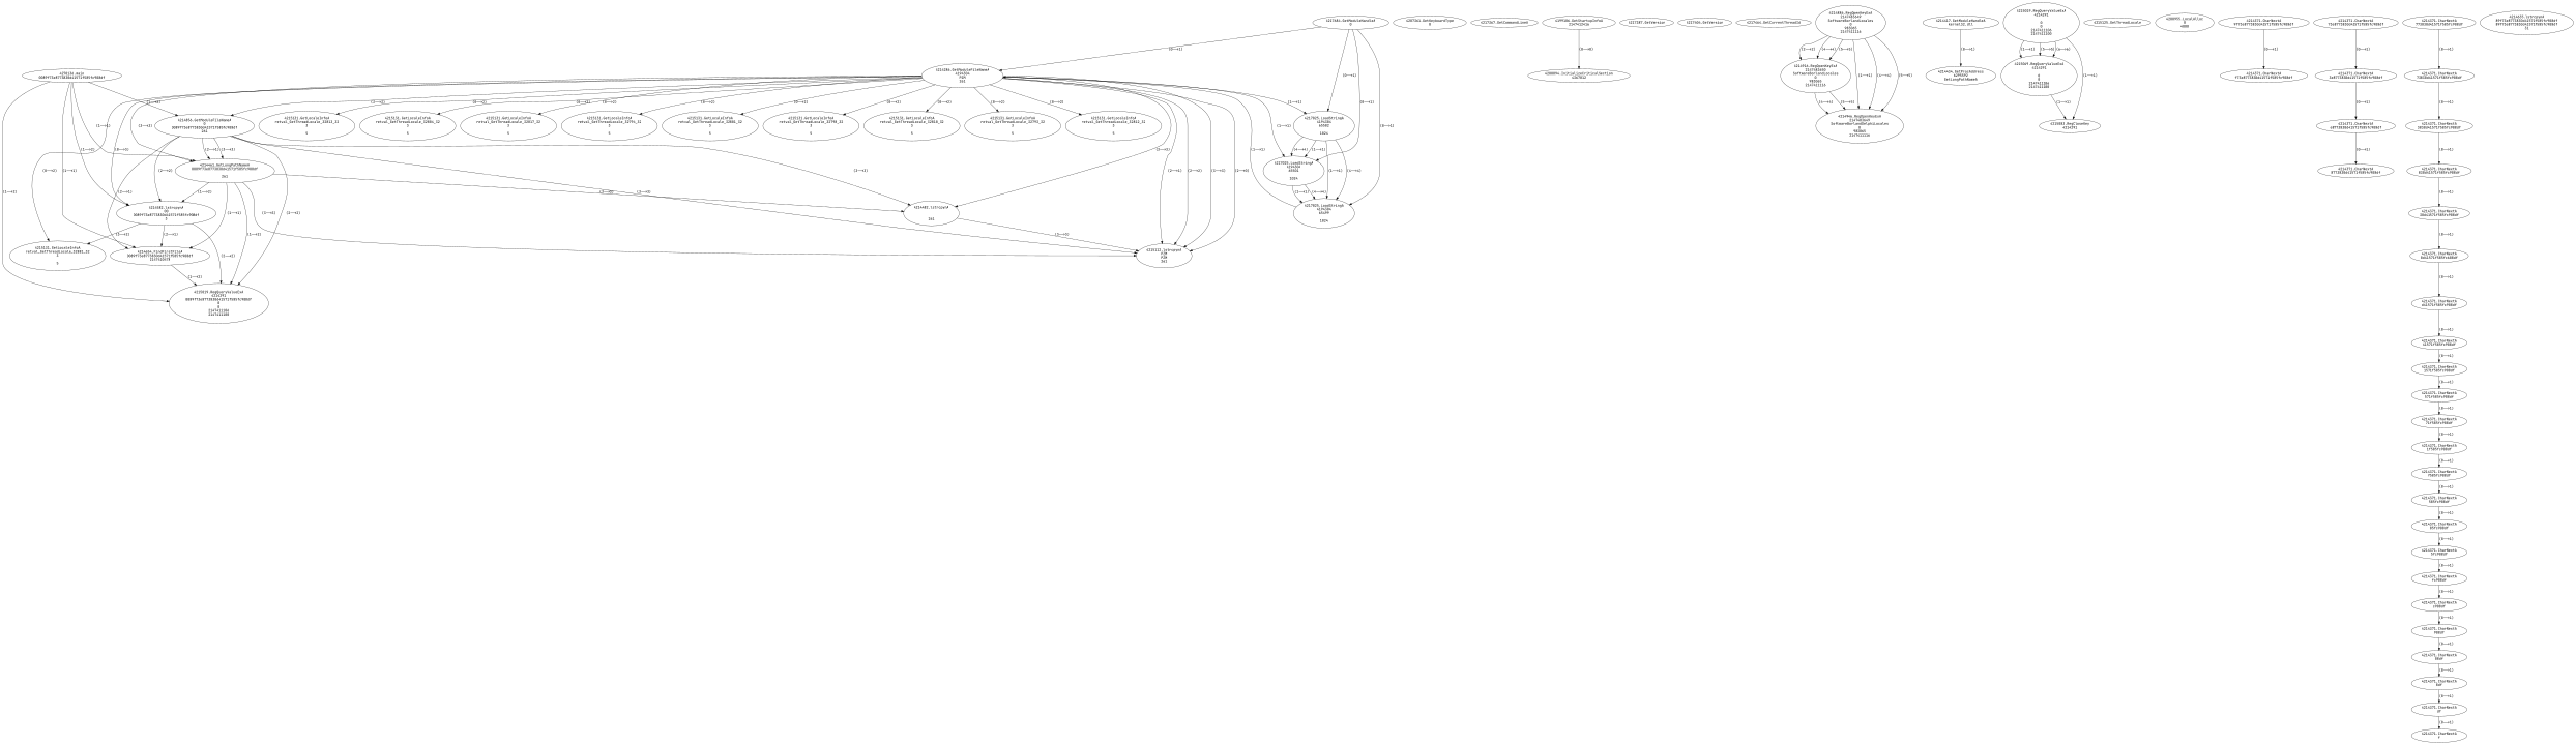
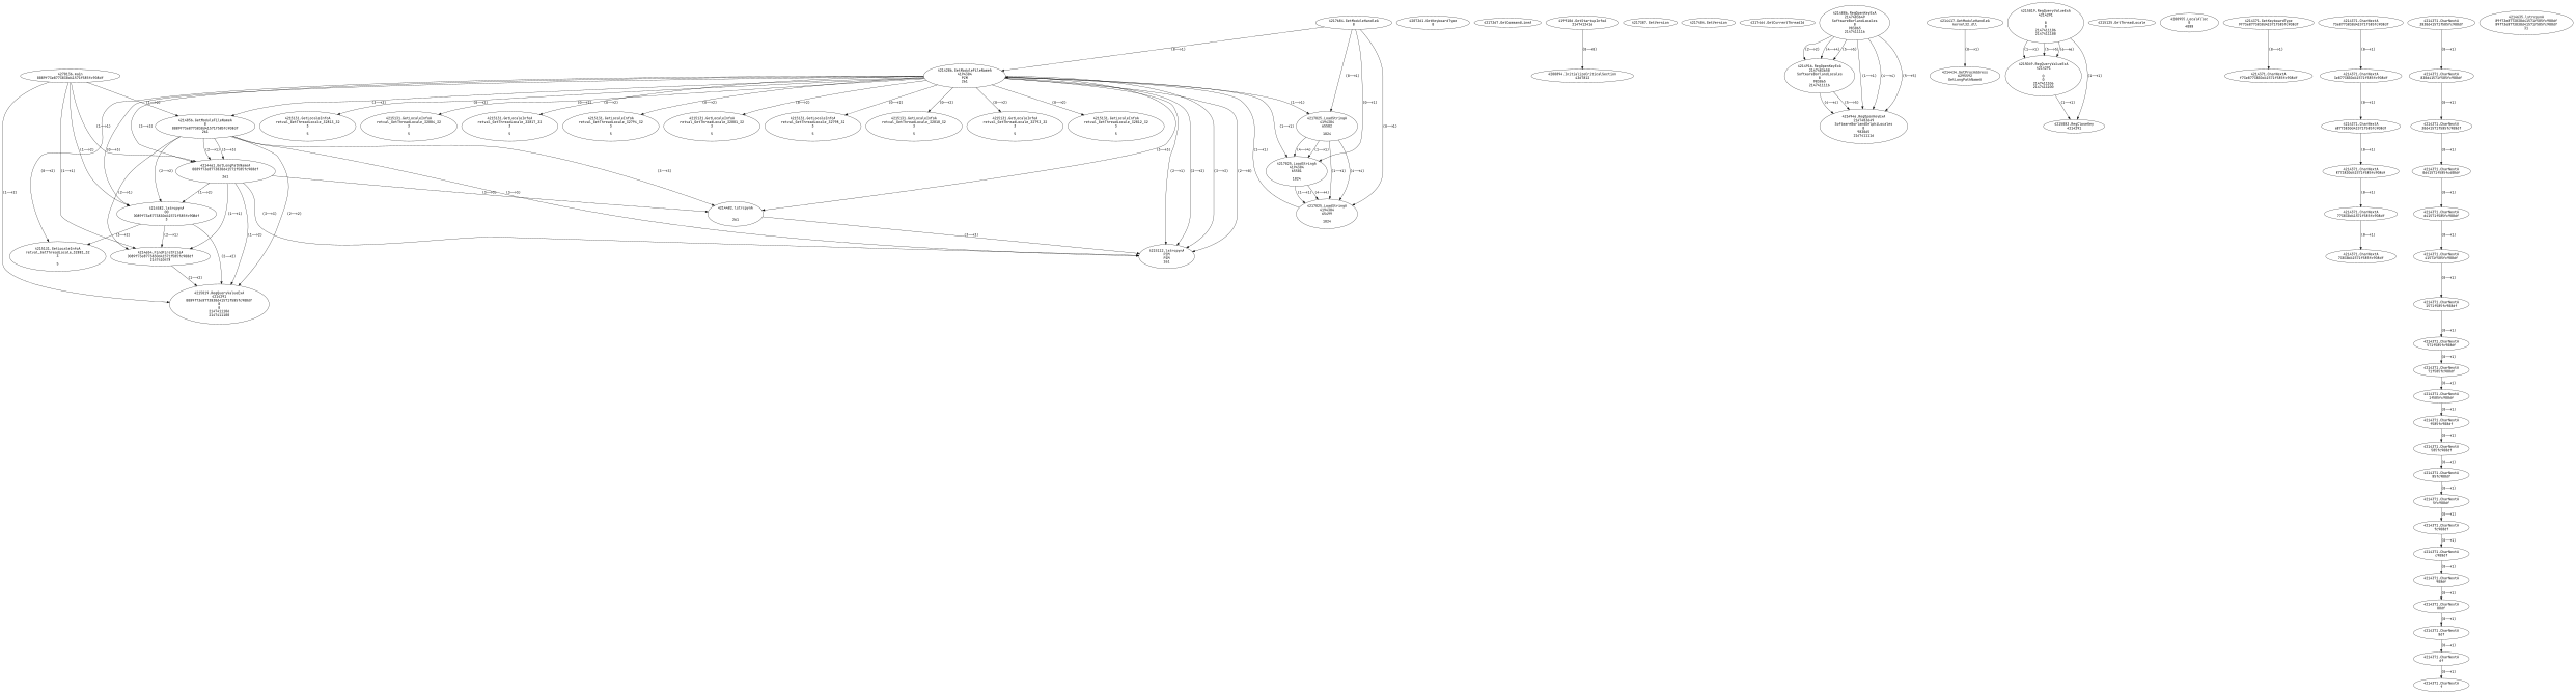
  digraph {
    fontname="JetBrains Mono"
    node [fontname="JetBrains Mono"]
    edge [fontname="JetBrains Mono"]
    n1 [label="4270136.main\n0089f73e8773830d41571f585fc908df"]
    n2 [label="4214856.GetModuleFileNameA\n0\n0089f73e8773830d41571f585fc908df\n261"]
    n3 [label="4214461.GetLongPathNameA\n0089f73e8773830d41571f585fc908df\n\n261"]
    n4 [label="4214582.lstrcpynA\n00\n0089f73e8773830d41571f585fc908df\n3"]
    n5 [label="4214654.FindFirstFileA\n0089f73e8773830d41571f585fc908df\n2147410478"]
    n6 [label="4215019.RegQueryValueExA\n4214291\n0089f73e8773830d41571f585fc908df\n0\n0\n2147411106\n2147411100"]
    n7 [label="4214482.lstrcpynA\n\n\n261"]
    n8 [label="4215112.lstrcpynA\nPZM\nPZM\n261"]
    n9 [label="4215131.GetLocaleInfoA\nretval_GetThreadLocale_32881_32\n3\n\n5"]
    n10 [label="4217684.GetModuleHandleA\n0"]
    n11 [label="4214286.GetModuleFileNameA\n4194304\nPZM\n261"]
    n12 [label="4217025.LoadStringA\n4194304\n65502\n\n1024"]
    n13 [label="4217025.LoadStringA\n4194304\n65501\n\n1024"]
    n14 [label="4217025.LoadStringA\n4194304\n65499\n\n1024"]
    n15 [label="4215131.GetLocaleInfoA\nretval_GetThreadLocale_32813_32\n3\n\n5"]
    n16 [label="4215131.GetLocaleInfoA\nretval_GetThreadLocale_32804_32\n3\n\n5"]
    n17 [label="4215131.GetLocaleInfoA\nretval_GetThreadLocale_32817_32\n3\n\n5"]
    n18 [label="4215131.GetLocaleInfoA\nretval_GetThreadLocale_32794_32\n3\n\n5"]
    n19 [label="4215131.GetLocaleInfoA\nretval_GetThreadLocale_32801_32\n3\n\n5"]
    n20 [label="4215131.GetLocaleInfoA\nretval_GetThreadLocale_32798_32\n3\n\n5"]
    n21 [label="4215131.GetLocaleInfoA\nretval_GetThreadLocale_32810_32\n3\n\n5"]
    n22 [label="4215131.GetLocaleInfoA\nretval_GetThreadLocale_32793_32\n3\n\n5"]
    n23 [label="4215131.GetLocaleInfoA\nretval_GetThreadLocale_32812_32\n3\n\n5"]
    n24 [label="4207361.GetKeyboardType\n0"]
    n25 [label="4217367.GetCommandLineA\n"]
    n26 [label="4199106.GetStartupInfoA\n2147412416"]
    n27 [label="4200894.InitializeCriticalSection\n4367812"]
    n28 [label="4217387.GetVersion\n"]
    n29 [label="4217404.GetVersion\n"]
    n30 [label="4217464.GetCurrentThreadId\n"]
    n31 [label="4214886.RegOpenKeyExA\n2147483649\nSoftware\Borland\Locales\n0\n983065\n2147411116"]
    n32 [label="4214916.RegOpenKeyExA\n2147483650\nSoftware\Borland\Locales\n0\n983065\n2147411116"]
    n33 [label="4214946.RegOpenKeyExA\n2147483649\nSoftware\Borland\Delphi\Locales\n0\n983065\n2147411116"]
    n34 [label="4214417.GetModuleHandleA\nkernel32.dll"]
    n35 [label="4214434.GetProcAddress\n6295592\nGetLongPathNameA"]
    n36 [label="4215019.RegQueryValueExA\n4214291\n\n0\n0\n2147411106\n2147411100"]
    n37 [label="4215049.RegQueryValueExA\n4214291\n\n0\n0\n2147411106\n2147411100"]
    n38 [label="4215083.RegCloseKey\n4214291"]
    n39 [label="4215125.GetThreadLocale\n"]
    n40 [label="4200955.LocalAlloc\n0\n4088"]
-   n41 [label="4214371.CharNextA\n9f73e8773830d41571f585fc908df"]
+   n41 [label="4214371.GetKeyboardType\n9f73e8773830d41571f585fc908df"]
    n42 [label="4214371.CharNextA\nf73e8773830d41571f585fc908df"]
    n43 [label="4214371.CharNextA\n73e8773830d41571f585fc908df"]
    n44 [label="4214371.CharNextA\n3e8773830d41571f585fc908df"]
    n45 [label="4214371.CharNextA\ne8773830d41571f585fc908df"]
    n46 [label="4214371.CharNextA\n8773830d41571f585fc908df"]
    n47 [label="4214371.CharNextA\n773830d41571f585fc908df"]
    n48 [label="4214371.CharNextA\n73830d41571f585fc908df"]
    n49 [label="4214371.CharNextA\n3830d41571f585fc908df"]
    n50 [label="4214371.CharNextA\n830d41571f585fc908df"]
    n51 [label="4214371.CharNextA\n30d41571f585fc908df"]
    n52 [label="4214371.CharNextA\n0d41571f585fc608df"]
    n53 [label="4214371.CharNextA\nd41571f585fc908df"]
    n54 [label="4214371.CharNextA\n41571f585fc908df"]
    n55 [label="4214371.CharNextA\n1571f585fc908df"]
    n56 [label="4214371.CharNextA\n571f585fc908df"]
    n57 [label="4214371.CharNextA\n71f585fc908df"]
    n58 [label="4214371.CharNextA\n1f585fc908df"]
    n59 [label="4214371.CharNextA\nf585fc908df"]
    n60 [label="4214371.CharNextA\n585fc908df"]
    n61 [label="4214371.CharNextA\n85fc908df"]
    n62 [label="4214371.CharNextA\n5fc908df"]
    n63 [label="4214371.CharNextA\nfc908df"]
    n64 [label="4214371.CharNextA\nc908df"]
    n65 [label="4214371.CharNextA\n908df"]
    n66 [label="4214371.CharNextA\n08df"]
    n67 [label="4214371.CharNextA\n8df"]
    n68 [label="4214371.CharNextA\ndf"]
    n69 [label="4214371.CharNextA\nf"]
    n70 [label="4214635.lstrcpynA\n89f73e8773830d41571f585fc908df\n89f73e8773830d41571f585fc908df\n31"]
    n1 -> n2 [label="(1-->2)"]
    n1 -> n3 [label="(1-->1)"]
    n1 -> n4 [label="(1-->2)"]
    n1 -> n5 [label="(1-->1)"]
    n1 -> n6 [label="(1-->2)"]
    n2 -> n3 [label="(2-->1)"]
    n2 -> n3 [label="(3-->3)"]
    n2 -> n4 [label="(2-->2)"]
    n2 -> n5 [label="(2-->1)"]
    n2 -> n6 [label="(2-->2)"]
    n2 -> n7 [label="(3-->3)"]
    n2 -> n8 [label="(3-->3)"]
    n3 -> n4 [label="(1-->2)"]
    n3 -> n5 [label="(1-->1)"]
    n3 -> n6 [label="(1-->2)"]
    n3 -> n7 [label="(3-->3)"]
    n3 -> n8 [label="(3-->3)"]
    n4 -> n5 [label="(2-->1)"]
    n4 -> n6 [label="(2-->2)"]
    n4 -> n9 [label="(3-->2)"]
    n5 -> n6 [label="(1-->2)"]
    n7 -> n8 [label="(3-->3)"]
    n10 -> n11 [label="(0-->1)"]
    n10 -> n12 [label="(0-->1)"]
    n10 -> n13 [label="(0-->1)"]
    n10 -> n14 [label="(0-->1)"]
    n11 -> n2 [label="(3-->3)"]
    n11 -> n3 [label="(3-->3)"]
    n11 -> n4 [label="(0-->3)"]
    n11 -> n7 [label="(3-->3)"]
    n11 -> n8 [label="(2-->1)"]
    n11 -> n8 [label="(2-->2)"]
    n11 -> n8 [label="(3-->3)"]
    n11 -> n8 [label="(2-->0)"]
    n11 -> n9 [label="(0-->2)"]
    n11 -> n12 [label="(1-->1)"]
    n11 -> n13 [label="(1-->1)"]
    n11 -> n15 [label="(0-->2)"]
    n11 -> n16 [label="(0-->2)"]
    n11 -> n17 [label="(0-->2)"]
    n11 -> n18 [label="(0-->2)"]
    n11 -> n19 [label="(0-->2)"]
    n11 -> n20 [label="(0-->2)"]
    n11 -> n21 [label="(0-->2)"]
    n11 -> n22 [label="(0-->2)"]
    n11 -> n23 [label="(0-->2)"]
    n12 -> n13 [label="(1-->1)"]
    n12 -> n13 [label="(4-->4)"]
    n12 -> n14 [label="(1-->1)"]
    n12 -> n14 [label="(4-->4)"]
    n13 -> n14 [label="(1-->1)"]
    n13 -> n14 [label="(4-->4)"]
    n14 -> n11 [label="(1-->1)"]
    n26 -> n27 [label="(0-->0)"]
    n31 -> n32 [label="(2-->2)"]
    n31 -> n32 [label="(4-->4)"]
    n31 -> n32 [label="(5-->5)"]
    n31 -> n33 [label="(1-->1)"]
    n31 -> n33 [label="(4-->4)"]
    n31 -> n33 [label="(5-->5)"]
    n32 -> n33 [label="(4-->4)"]
    n32 -> n33 [label="(5-->5)"]
    n34 -> n35 [label="(0-->1)"]
    n36 -> n37 [label="(1-->1)"]
    n36 -> n37 [label="(5-->5)"]
    n36 -> n37 [label="(6-->6)"]
    n36 -> n38 [label="(1-->1)"]
    n37 -> n38 [label="(1-->1)"]
    n41 -> n42 [label="(0-->1)"]
    n43 -> n44 [label="(0-->1)"]
    n44 -> n45 [label="(0-->1)"]
    n45 -> n46 [label="(0-->1)"]
+   n46 -> n47 [label="(0-->1)"]
    n47 -> n48 [label="(0-->1)"]
-   n48 -> n49 [label="(0-->1)"]
    n49 -> n50 [label="(0-->1)"]
    n50 -> n51 [label="(0-->1)"]
    n51 -> n52 [label="(0-->1)"]
    n52 -> n53 [label="(0-->1)"]
    n53 -> n54 [label="(0-->1)"]
    n54 -> n55 [label="(0-->1)"]
    n55 -> n56 [label="(0-->1)"]
    n56 -> n57 [label="(0-->1)"]
    n57 -> n58 [label="(0-->1)"]
    n58 -> n59 [label="(0-->1)"]
    n59 -> n60 [label="(0-->1)"]
    n60 -> n61 [label="(0-->1)"]
    n61 -> n62 [label="(0-->1)"]
    n62 -> n63 [label="(0-->1)"]
    n63 -> n64 [label="(0-->1)"]
    n64 -> n65 [label="(0-->1)"]
    n65 -> n66 [label="(0-->1)"]
    n66 -> n67 [label="(0-->1)"]
    n67 -> n68 [label="(0-->1)"]
    n68 -> n69 [label="(0-->1)"]
  }
